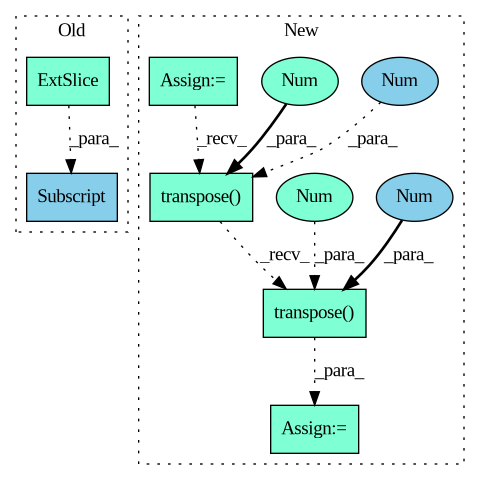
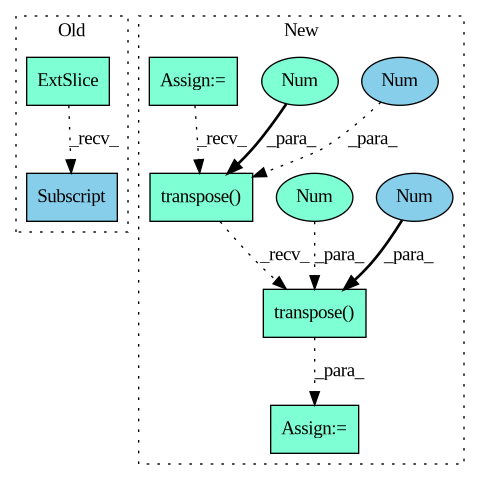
  digraph {
    fontname="Liberation Serif"
    node [a=76 l=1 shape=box style=filled fillcolor=aquamarine fontname="Liberation Serif"]
    edge [style=dotted fontname="Liberation Serif"]
    n1 [a=63 l="19,0" label=Subscript s="8803,0" fillcolor=skyblue]
    n2 [a=85 l=8 label=ExtSlice s=8803]
    n3 [a=75 l="12,1" label="transpose()" s="9609,9625"]
    n4 [label=Num s=9621 shape=ellipse fillcolor=skyblue]
    n5 [label=Num s=9624 shape=ellipse]
    n6 [a=68 l=3 label="Assign:=" s=9882]
    n7 [a=75 l="14,1" label="transpose()" s="9849,9867"]
    n8 [label=Num s=9863 shape=ellipse fillcolor=skyblue]
    n9 [label=Num s=9866 shape=ellipse]
    n10 [a=68 l=3 label="Assign:=" s=9555]
    subgraph cluster_1 {
      label=Old
      style=dotted
      n1
      n2
    }
    subgraph cluster_2 {
      label=New
      style=dotted
      n3
      n4
      n5
      n6
      n7
      n8
      n9
      n10
    }
-   n2 -> n1 [label=_para_]
+   n2 -> n1 [label=_recv_]
    n3 -> n7 [label=_recv_]
    n4 -> n3 [label=_para_]
    n5 -> n3 [label=_para_ style=bold]
    n7 -> n6 [label=_para_]
    n8 -> n7 [label=_para_ style=bold]
    n9 -> n7 [label=_para_]
    n10 -> n3 [label=_recv_]
  }
